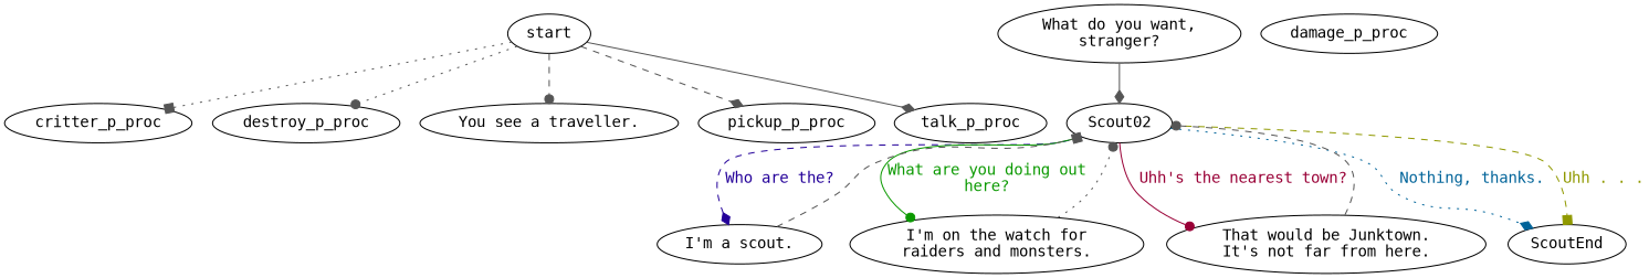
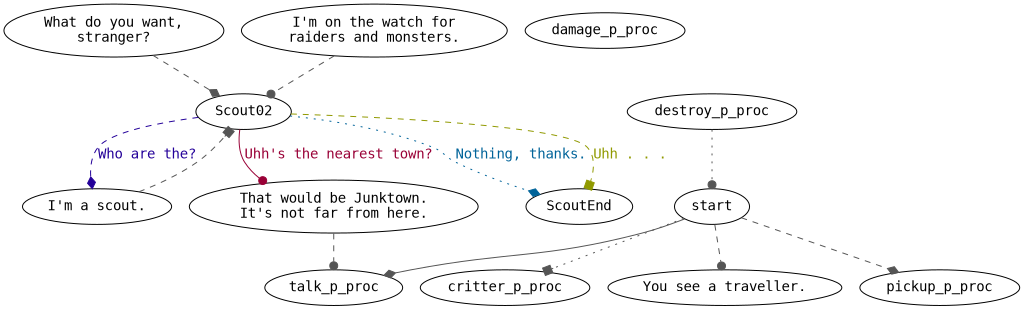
  digraph {
    fontname="DejaVu Sans Mono"
    node [color="#000000" fillcolor="#FFFFFF" fontname="DejaVu Sans Mono" style=filled]
    edge [arrowhead=dot color="#555555" fontname="DejaVu Sans Mono" style=dashed]
    start
    critter_p_proc
    destroy_p_proc
    n4 [label="You see a traveller."]
    pickup_p_proc
    talk_p_proc
    n7 [label="What do you want,\nstranger?"]
    Scout02
    damage_p_proc
    n10 [label="I'm a scout."]
    n11 [label="I'm on the watch for\nraiders and monsters."]
    n12 [label="That would be Junktown.\nIt's not far from here."]
    ScoutEnd
    start -> critter_p_proc [arrowhead=box style=dotted]
-   start -> destroy_p_proc [style=dotted]
+   destroy_p_proc -> start [style=dotted]
    start -> n4
    start -> pickup_p_proc [arrowhead=diamond]
    start -> talk_p_proc [arrowhead=diamond style=solid]
-   n7 -> Scout02 [arrowhead=diamond style=solid]
+   n7 -> Scout02 [arrowhead=diamond]
    Scout02 -> n10 [arrowhead=diamond color="#230099" fontcolor="#230099" label="Who are the?"]
-   Scout02 -> n11 [color="#0A9900" fontcolor="#0A9900" label="What are you doing out\nhere?" style=solid]
    Scout02 -> n12 [color="#990036" fontcolor="#990036" label="Uhh's the nearest town?" style=solid]
    Scout02 -> ScoutEnd [arrowhead=diamond color="#006399" fontcolor="#006399" label="Nothing, thanks." style=dotted]
    Scout02 -> ScoutEnd [arrowhead=box color="#909900" fontcolor="#909900" label="Uhh . . ."]
    n10 -> Scout02 [arrowhead=box]
-   n11 -> Scout02 [style=dotted]
-   n12 -> Scout02
+   n11 -> Scout02
+   n12 -> talk_p_proc
  }
